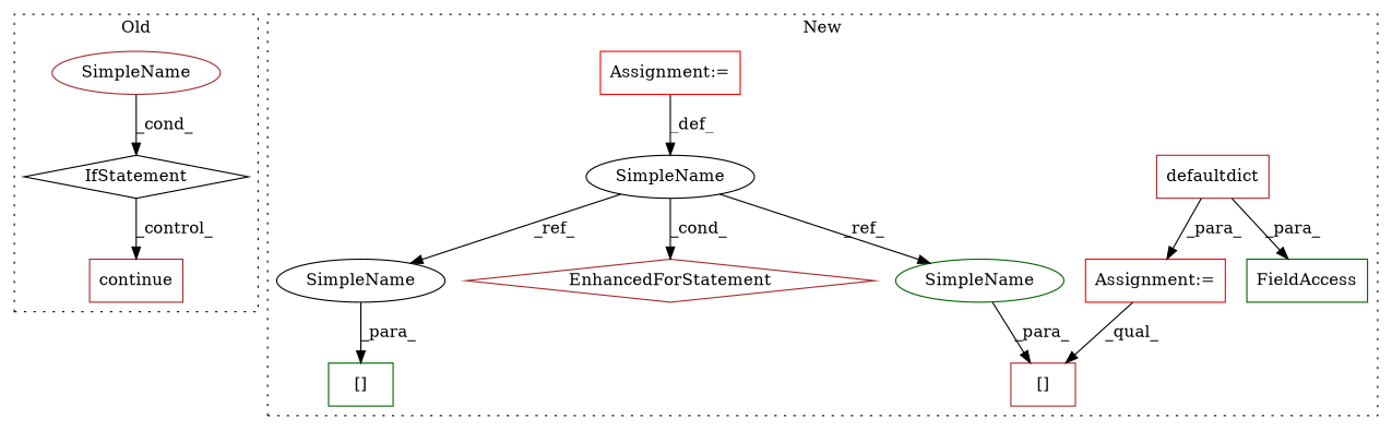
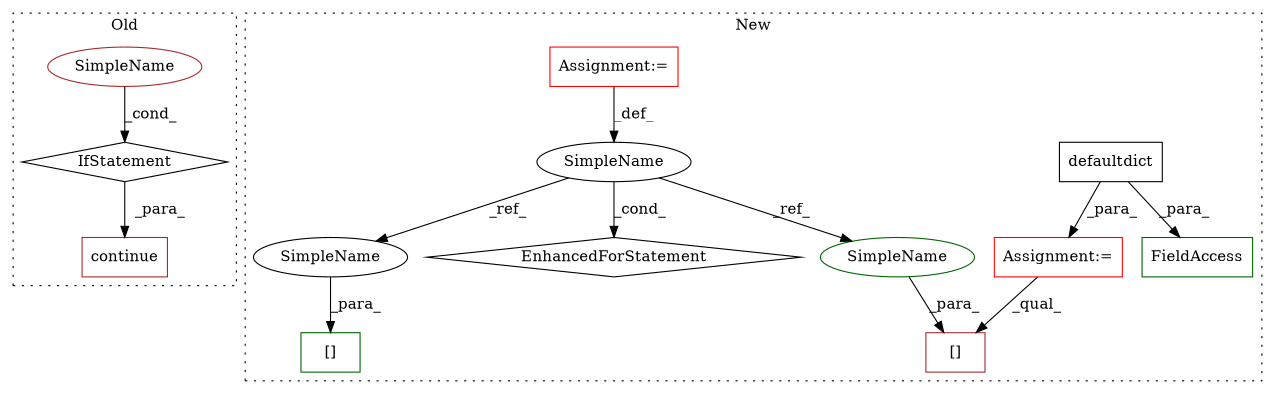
  digraph {
    node [a=42 color=brown l=5 s="2614,2689" shape=box]
    n1 [a=18 l=9 label=continue s=2260]
    n2 [a=25 color=black l="4,2" label=IfStatement s="2210,2246" shape=diamond]
    n3 [label=SimpleName shape=ellipse l="" s=""]
-   n4 [a=32 l="12,1" label=defaultdict s="2591,2607"]
+   n4 [a=32 color=black l="12,1" label=defaultdict s="2591,2607"]
    n5 [a=22 color=darkgreen l=4 label=FieldAccess s=2603]
    n6 [a=2 l="18,1" label="[]" s="2980,3003"]
    n7 [color=black label=SimpleName s=2674 shape=ellipse]
-   n8 [a=70 l="53,2" label=EnhancedForStatement shape=diamond]
+   n8 [a=70 color=black l="53,2" label=EnhancedForStatement shape=diamond]
    n9 [a=2 color=darkgreen l="8,1" label="[]" s="2860,2873"]
    n10 [a=7 color=red l=1 label="Assignment:=" s=2590]
    n11 [a=7 color=red l="53,2" label="Assignment:="]
    n12 [color=darkgreen label=SimpleName s=2998 shape=ellipse]
    n13 [color=black label=SimpleName s=2868 shape=ellipse]
    subgraph cluster_1 {
      label=Old
      style=dotted
      n1
      n2
      n3
    }
    subgraph cluster_2 {
      label=New
      style=dotted
      n4
      n5
      n6
      n7
      n8
      n9
      n10
      n11
      n12
      n13
    }
-   n2 -> n1 [label=_control_]
+   n2 -> n1 [label=_para_]
    n3 -> n2 [label=_cond_]
    n4 -> n5 [label=_para_]
    n4 -> n10 [label=_para_]
    n7 -> n8 [label=_cond_]
    n7 -> n12 [label=_ref_]
    n7 -> n13 [label=_ref_]
    n10 -> n6 [label=_qual_]
    n11 -> n7 [label=_def_]
    n12 -> n6 [label=_para_]
    n13 -> n9 [label=_para_]
  }
